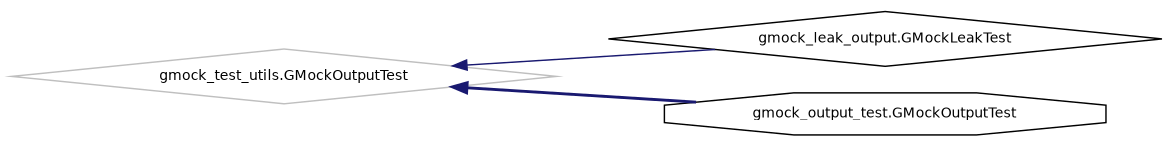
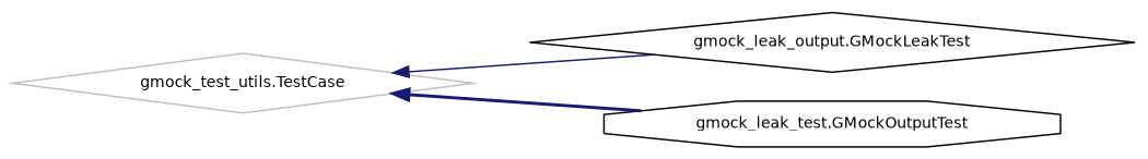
  digraph {
    rankdir=LR
    node [color=black fontname=Helvetica fontsize=10 shape=diamond]
    edge [color=midnightblue dir=back fontname=Helvetica fontsize=10 labelfontname=Helvetica labelfontsize=10]
-   n1 [color=grey75 height=0.2 label="gmock_test_utils.GMockOutputTest" width=0.4]
+   n1 [color=grey75 height=0.2 label="gmock_test_utils.TestCase" width=0.4]
    n2 [height=0.2 label="gmock_leak_output.GMockLeakTest" width=0.4]
-   n3 [height=0.2 label="gmock_output_test.GMockOutputTest" shape=octagon width=0.4]
+   n3 [height=0.2 label="gmock_leak_test.GMockOutputTest" shape=octagon width=0.4]
    n1 -> n2 [style=solid]
    n1 -> n3 [style=bold]
  }
